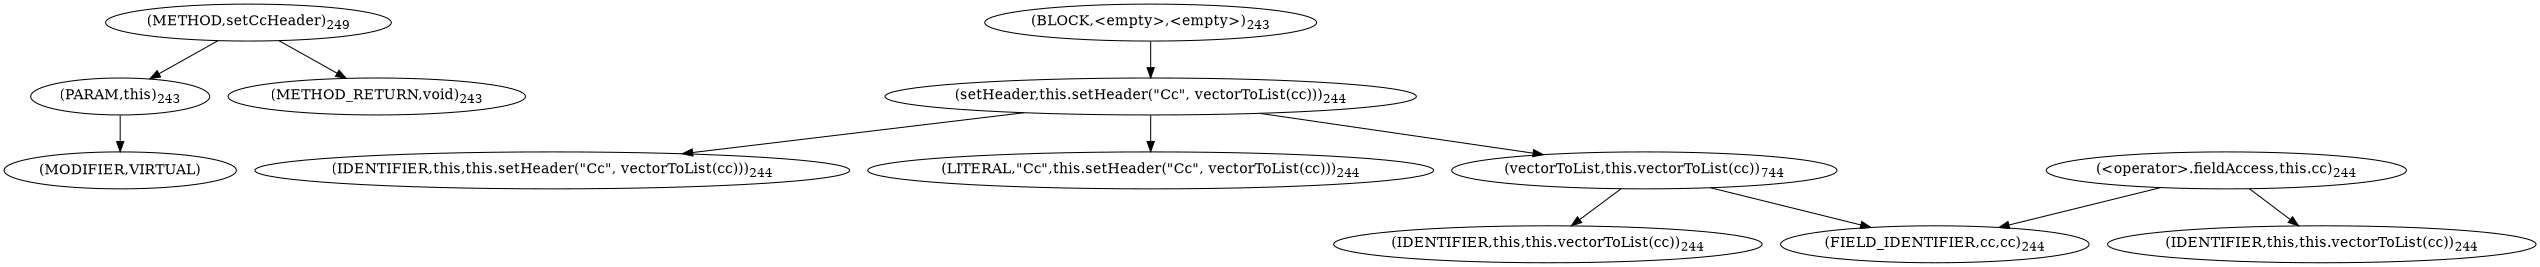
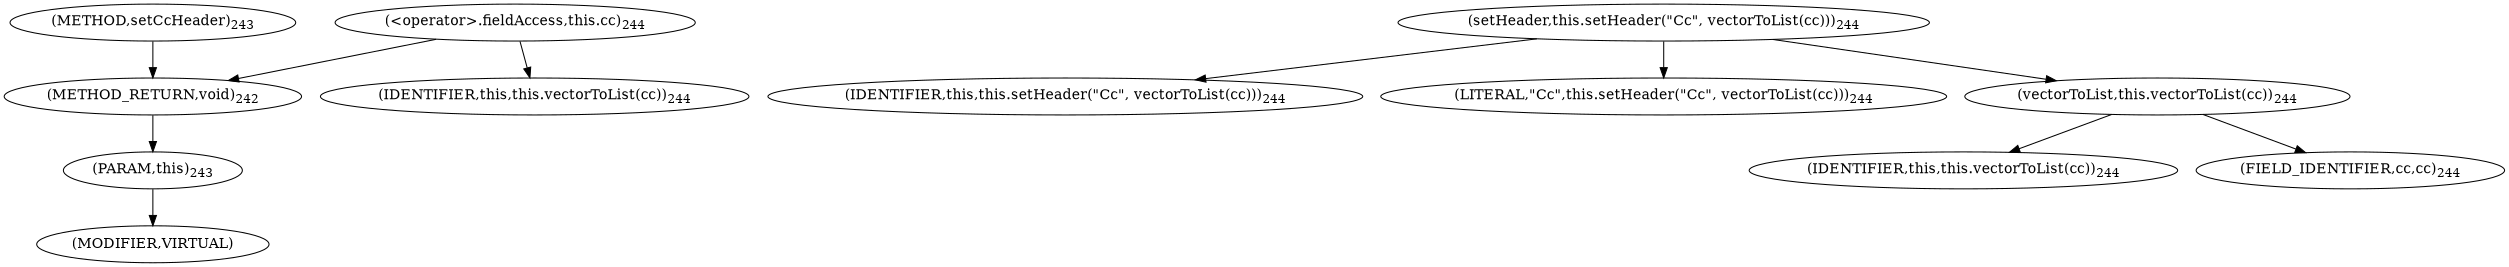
  digraph {
-   n1 [label=<(METHOD,setCcHeader)<SUB>249</SUB>>]
+   n1 [label=<(METHOD,setCcHeader)<SUB>243</SUB>>]
    n2 [label=<(PARAM,this)<SUB>243</SUB>>]
-   n3 [label=<(METHOD_RETURN,void)<SUB>243</SUB>>]
+   n3 [label=<(METHOD_RETURN,void)<SUB>242</SUB>>]
    n4 [label=<(MODIFIER,VIRTUAL)>]
-   n5 [label=<(BLOCK,&lt;empty&gt;,&lt;empty&gt;)<SUB>243</SUB>>]
    n6 [label=<(setHeader,this.setHeader(&quot;Cc&quot;, vectorToList(cc)))<SUB>244</SUB>>]
    n7 [label=<(IDENTIFIER,this,this.setHeader(&quot;Cc&quot;, vectorToList(cc)))<SUB>244</SUB>>]
    n8 [label=<(LITERAL,&quot;Cc&quot;,this.setHeader(&quot;Cc&quot;, vectorToList(cc)))<SUB>244</SUB>>]
-   n9 [label=<(vectorToList,this.vectorToList(cc))<SUB>744</SUB>>]
+   n9 [label=<(vectorToList,this.vectorToList(cc))<SUB>244</SUB>>]
    n10 [label=<(IDENTIFIER,this,this.vectorToList(cc))<SUB>244</SUB>>]
    n11 [label=<(FIELD_IDENTIFIER,cc,cc)<SUB>244</SUB>>]
    n12 [label=<(&lt;operator&gt;.fieldAccess,this.cc)<SUB>244</SUB>>]
    n13 [label=<(IDENTIFIER,this,this.vectorToList(cc))<SUB>244</SUB>>]
-   n1 -> n2
+   n3 -> n2
    n1 -> n3
    n2 -> n4
-   n5 -> n6
    n6 -> n7
    n6 -> n8
    n6 -> n9
    n9 -> n10
    n9 -> n11
-   n12 -> n11
+   n12 -> n3
    n12 -> n13
  }
